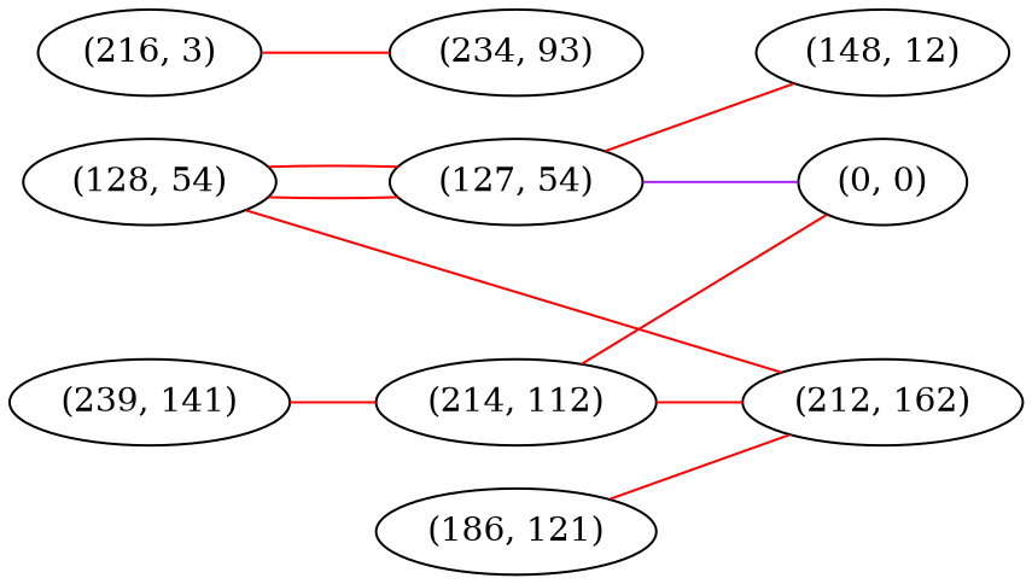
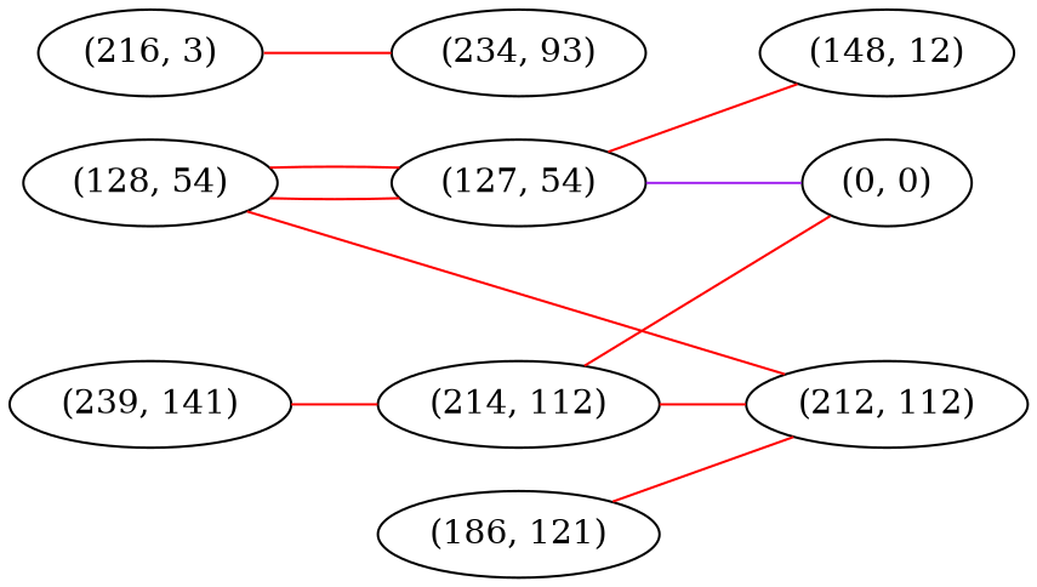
  graph {
    rankdir=LR
    edge [color=red weight=1]
    "(128, 54)"
    "(127, 54)"
-   "(212, 112)" [label="(212, 162)"]
+   "(212, 112)"
    "(0, 0)"
    "(148, 12)"
    "(239, 141)"
    "(214, 112)"
    "(216, 3)"
    "(234, 93)"
    "(186, 121)"
    "(128, 54)" -- "(127, 54)"
    "(128, 54)" -- "(127, 54)"
    "(128, 54)" -- "(212, 112)"
    "(127, 54)" -- "(0, 0)" [color=purple weight=4]
    "(127, 54)" -- "(148, 12)"
    "(239, 141)" -- "(214, 112)"
    "(214, 112)" -- "(212, 112)"
    "(214, 112)" -- "(0, 0)"
    "(216, 3)" -- "(234, 93)"
    "(186, 121)" -- "(212, 112)"
  }
